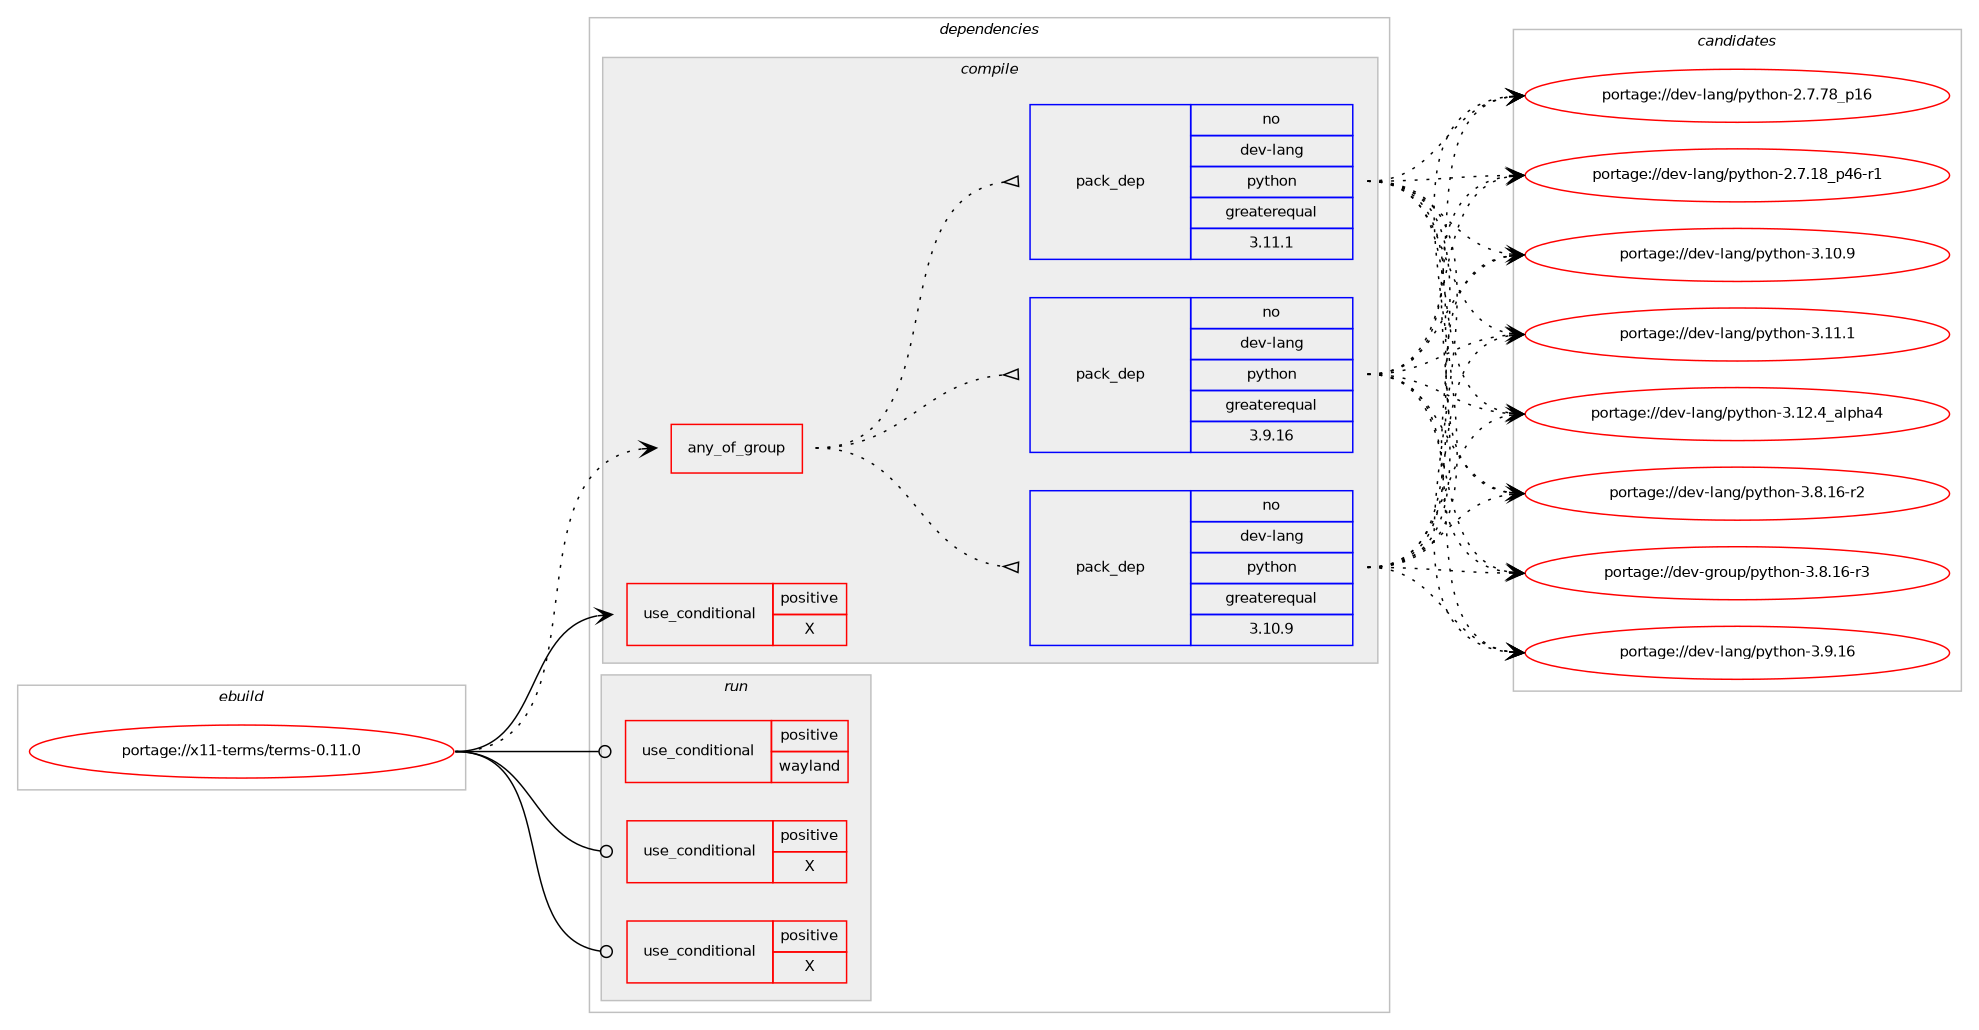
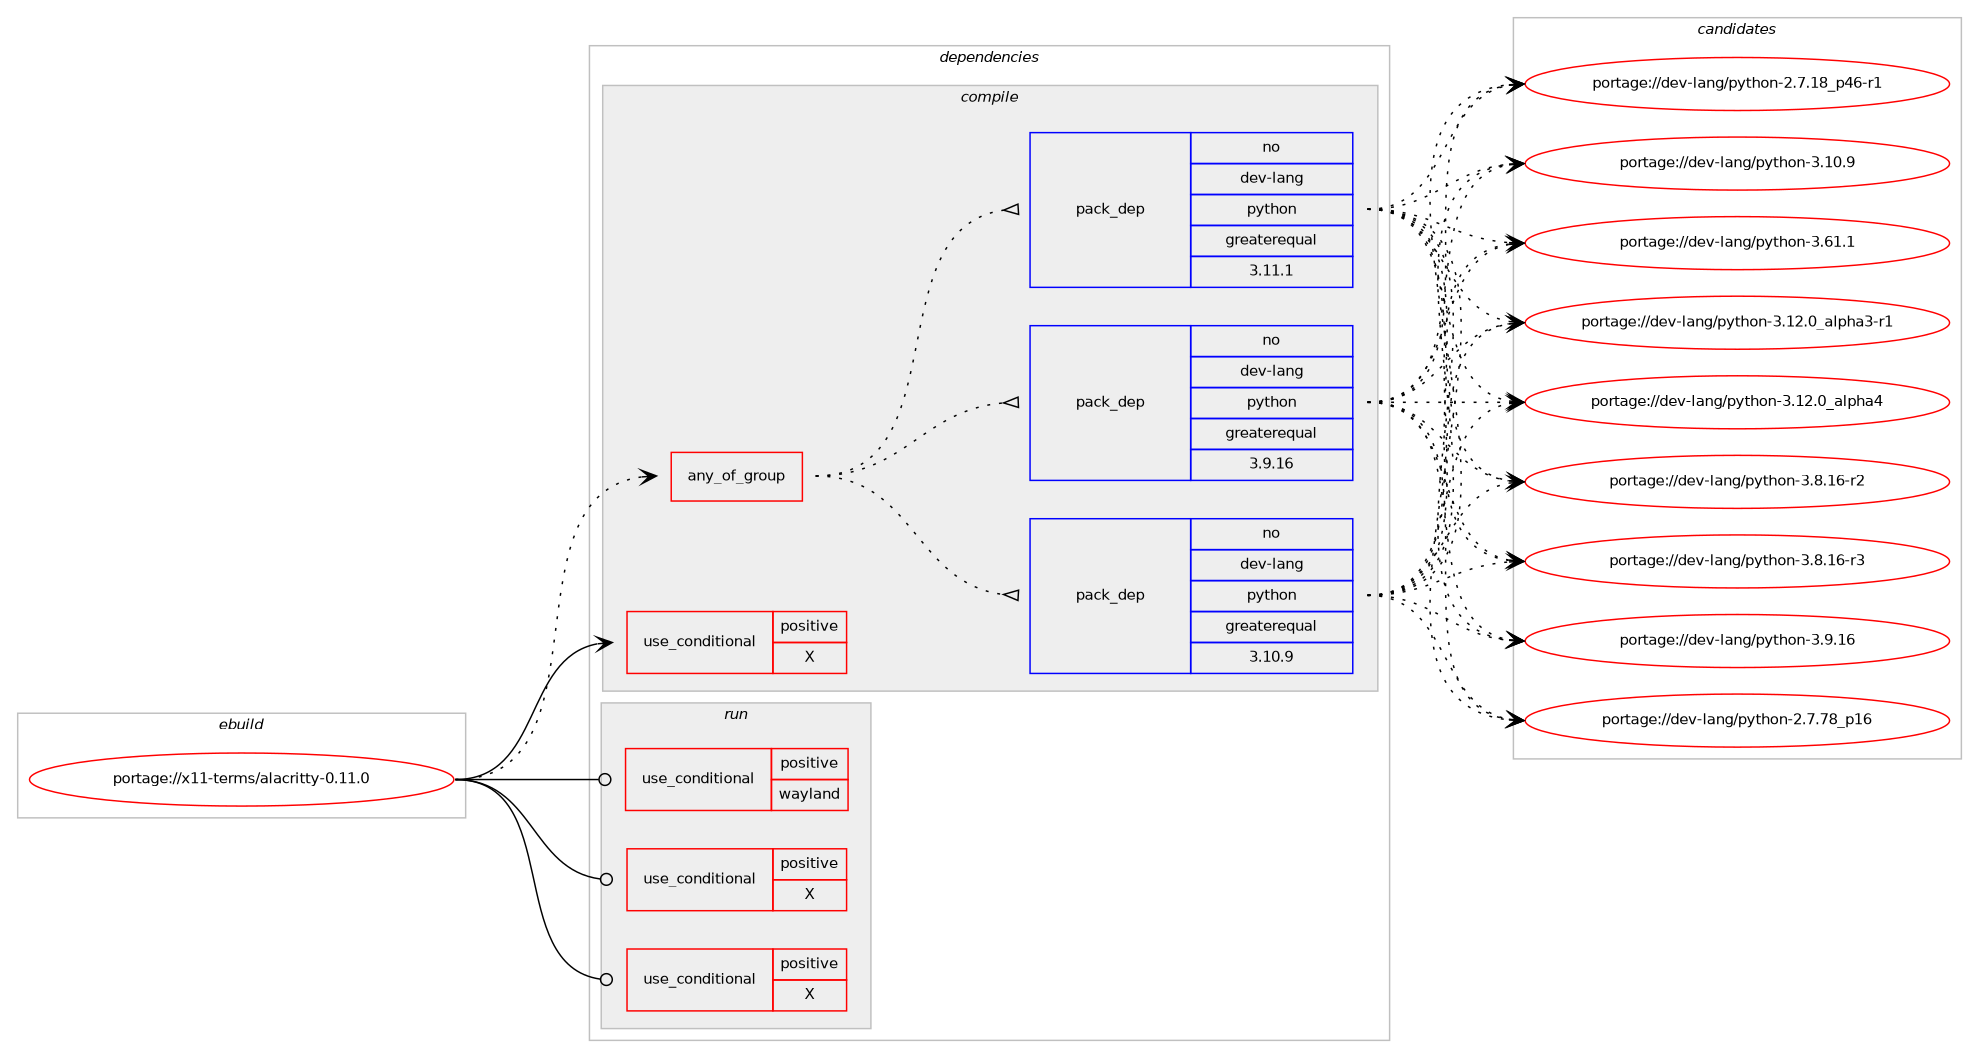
  digraph {
    compound=true
    concentrate=true
    fontname=Helvetica
    fontsize=10
    newrank=true
    rankdir=LR
    ranksep=1.5
    node [color=red fontname=Helvetica fontsize=10]
    edge [arrowhead=vee headport=w style=dotted tailport=e weight=100]
-   n1 [label="portage://x11-terms/terms-0.11.0" width=4]
+   n1 [label="portage://x11-terms/alacritty-0.11.0" width=4]
    n2 [color=blue label=<<TABLE BORDER="0" CELLBORDER="1" CELLSPACING="0" CELLPADDING="4" WIDTH="220"><TR><TD ROWSPAN="6" CELLPADDING="30">pack_dep</TD></TR><TR><TD WIDTH="110">no</TD></TR><TR><TD>dev-lang</TD></TR><TR><TD>python</TD></TR><TR><TD>greaterequal</TD></TR><TR><TD>3.11.1</TD></TR></TABLE>> shape=none]
    n3 [color=blue label=<<TABLE BORDER="0" CELLBORDER="1" CELLSPACING="0" CELLPADDING="4" WIDTH="220"><TR><TD ROWSPAN="6" CELLPADDING="30">pack_dep</TD></TR><TR><TD WIDTH="110">no</TD></TR><TR><TD>dev-lang</TD></TR><TR><TD>python</TD></TR><TR><TD>greaterequal</TD></TR><TR><TD>3.10.9</TD></TR></TABLE>> shape=none]
    n4 [color=blue label=<<TABLE BORDER="0" CELLBORDER="1" CELLSPACING="0" CELLPADDING="4" WIDTH="220"><TR><TD ROWSPAN="6" CELLPADDING="30">pack_dep</TD></TR><TR><TD WIDTH="110">no</TD></TR><TR><TD>dev-lang</TD></TR><TR><TD>python</TD></TR><TR><TD>greaterequal</TD></TR><TR><TD>3.9.16</TD></TR></TABLE>> shape=none]
    n5 [label=<<TABLE BORDER="0" CELLBORDER="1" CELLSPACING="0" CELLPADDING="4"><TR><TD CELLPADDING="10">any_of_group</TD></TR></TABLE>> shape=none]
    n6 [label=<<TABLE BORDER="0" CELLBORDER="1" CELLSPACING="0" CELLPADDING="4"><TR><TD ROWSPAN="3" CELLPADDING="10">use_conditional</TD></TR><TR><TD>positive</TD></TR><TR><TD>X</TD></TR></TABLE>> shape=none]
    n7 [label=<<TABLE BORDER="0" CELLBORDER="1" CELLSPACING="0" CELLPADDING="4"><TR><TD ROWSPAN="3" CELLPADDING="10">use_conditional</TD></TR><TR><TD>positive</TD></TR><TR><TD>X</TD></TR></TABLE>> shape=none]
    n8 [label=<<TABLE BORDER="0" CELLBORDER="1" CELLSPACING="0" CELLPADDING="4"><TR><TD ROWSPAN="3" CELLPADDING="10">use_conditional</TD></TR><TR><TD>positive</TD></TR><TR><TD>X</TD></TR></TABLE>> shape=none]
    n9 [label=<<TABLE BORDER="0" CELLBORDER="1" CELLSPACING="0" CELLPADDING="4"><TR><TD ROWSPAN="3" CELLPADDING="10">use_conditional</TD></TR><TR><TD>positive</TD></TR><TR><TD>wayland</TD></TR></TABLE>> shape=none]
    n10 [label="portage://dev-lang/python-2.7.78_p16" width=4]
    n11 [label="portage://dev-lang/python-2.7.18_p46-r1" width=4]
    n12 [label="portage://dev-lang/python-3.10.9" width=4]
-   n13 [label="portage://dev-lang/python-3.11.1" width=4]
-   n15 [label="portage://dev-lang/python-3.12.4_alpha4" width=4]
+   n13 [label="portage://dev-lang/python-3.61.1" width=4]
+   n14 [label="portage://dev-lang/python-3.12.0_alpha3-r1" width=4]
+   n15 [label="portage://dev-lang/python-3.12.0_alpha4" width=4]
    n16 [label="portage://dev-lang/python-3.8.16-r2" width=4]
-   n17 [label="portage://dev-group/python-3.8.16-r3" width=4]
+   n17 [label="portage://dev-lang/python-3.8.16-r3" width=4]
    n18 [label="portage://dev-lang/python-3.9.16" width=4]
    subgraph cluster_1 {
      color=gray
      label=<<i>ebuild</i>>
      rank=same
      n1
    }
    subgraph cluster_2 {
      color=gray
      label=<<i>dependencies</i>>
      subgraph cluster_3 {
        color=gray
        fillcolor="#eeeeee"
        label=<<i>compile</i>>
        style=filled
        subgraph sub_4 {
          color=gray
          fillcolor="#eeeeee"
          label=<<i>compile</i>>
          style=filled
          n5
          subgraph sub_5 {
            color=gray
            fillcolor="#eeeeee"
            label=<<i>compile</i>>
            style=filled
            n2
          }
          subgraph sub_6 {
            color=gray
            fillcolor="#eeeeee"
            label=<<i>compile</i>>
            style=filled
            n3
          }
          subgraph sub_7 {
            color=gray
            fillcolor="#eeeeee"
            label=<<i>compile</i>>
            style=filled
            n4
          }
        }
        subgraph sub_8 {
          color=gray
          fillcolor="#eeeeee"
          label=<<i>compile</i>>
          style=filled
          n6
        }
      }
      subgraph cluster_9 {
        color=gray
        fillcolor="#eeeeee"
        label=<<i>compile and run</i>>
        style=filled
      }
      subgraph cluster_10 {
        color=gray
        fillcolor="#eeeeee"
        label=<<i>run</i>>
        style=filled
        subgraph sub_11 {
          color=gray
          fillcolor="#eeeeee"
          label=<<i>run</i>>
          style=filled
          n7
        }
        subgraph sub_12 {
          color=gray
          fillcolor="#eeeeee"
          label=<<i>run</i>>
          style=filled
          n8
        }
        subgraph sub_13 {
          color=gray
          fillcolor="#eeeeee"
          label=<<i>run</i>>
          style=filled
          n9
        }
      }
    }
    subgraph cluster_14 {
      color=gray
      label=<<i>candidates</i>>
      rank=same
      subgraph sub_15 {
        color=black
        label=<<i>candidates</i>>
        nodesep=1
        rank=same
        n10
        n11
        n12
        n13
+       n14
        n15
        n16
        n17
        n18
      }
      subgraph sub_16 {
        color=black
        label=<<i>candidates</i>>
        nodesep=1
        rank=same
        n10
        n11
        n12
        n13
+       n14
        n15
        n16
        n17
        n18
      }
      subgraph sub_17 {
        color=black
        label=<<i>candidates</i>>
        nodesep=1
        rank=same
        n10
        n11
        n12
        n13
+       n14
        n15
        n16
        n17
        n18
      }
    }
    n1 -> n5 [weight=20]
    n1 -> n6 [style=solid weight=20]
    n1 -> n7 [arrowhead=odot style=solid weight=20]
    n1 -> n8 [arrowhead=odot style=solid weight=20]
    n1 -> n9 [arrowhead=odot style=solid weight=20]
    n2 -> n10
    n2 -> n11
    n2 -> n12
    n2 -> n13
+   n2 -> n14
    n2 -> n15
    n2 -> n16
    n2 -> n17
    n2 -> n18
    n3 -> n10
    n3 -> n11
    n3 -> n12
    n3 -> n13
+   n3 -> n14
    n3 -> n15
    n3 -> n16
    n3 -> n17
    n3 -> n18
    n4 -> n10
    n4 -> n11
    n4 -> n12
    n4 -> n13
+   n4 -> n14
    n4 -> n15
    n4 -> n16
    n4 -> n17
    n4 -> n18
    n5 -> n2 [arrowhead=oinv weight=20]
    n5 -> n3 [arrowhead=oinv weight=20]
    n5 -> n4 [arrowhead=oinv weight=20]
  }
